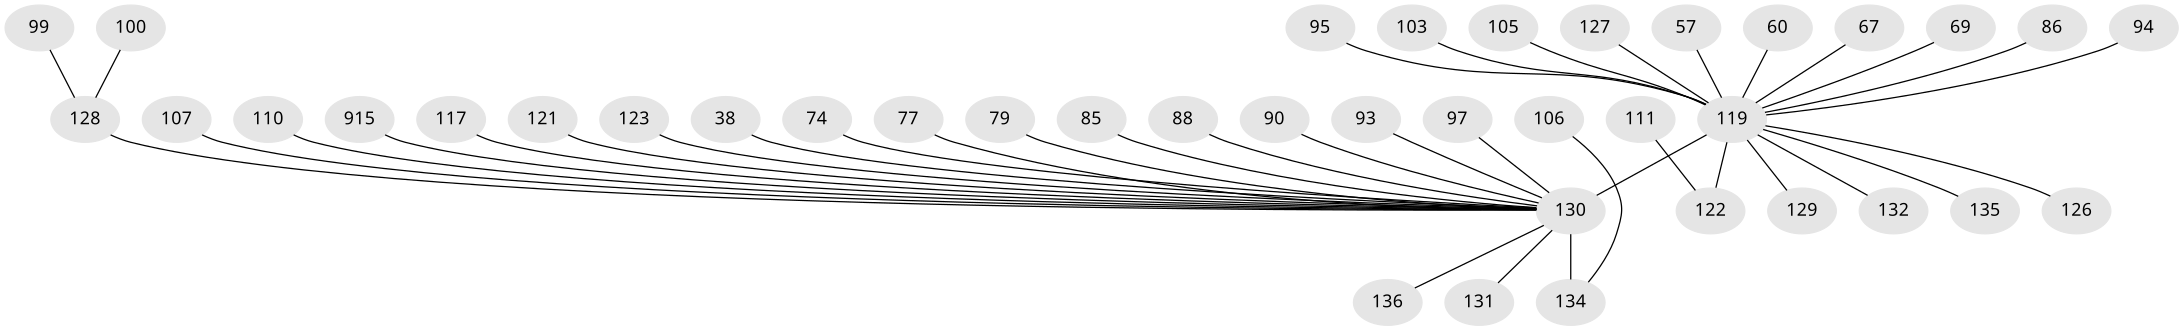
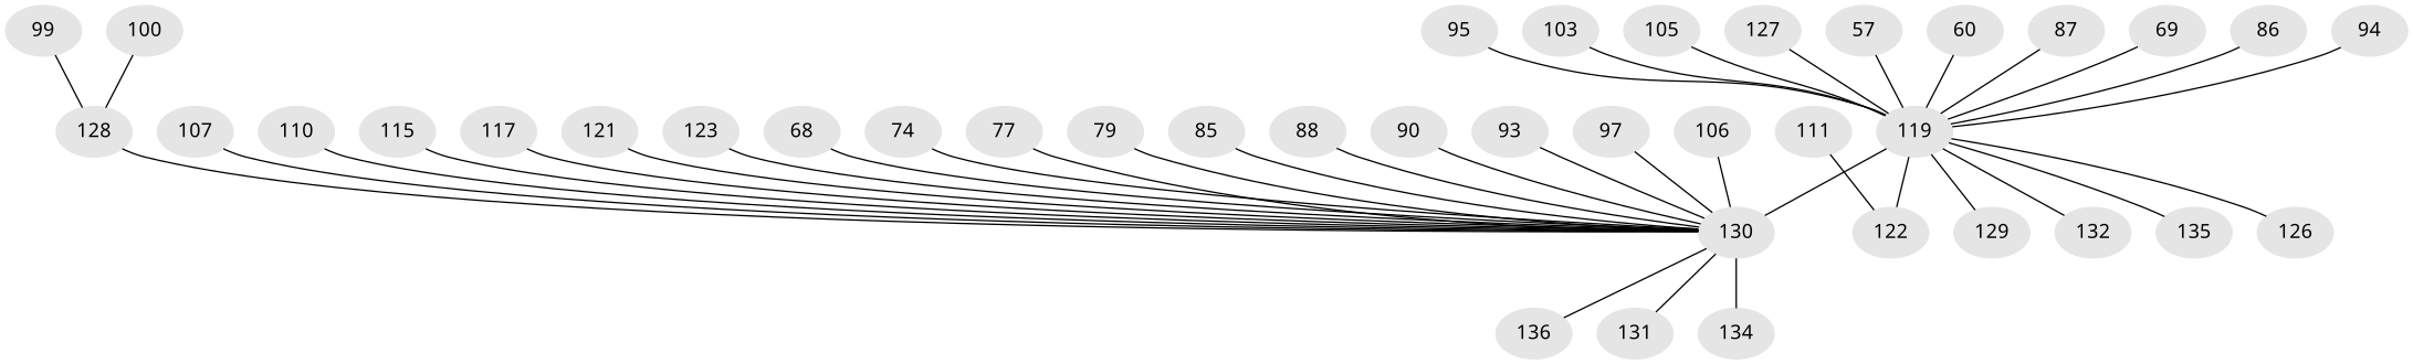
  graph {
    fontname="Noto Sans"
    node [color=gray90 fontname="Noto Sans" style=filled]
    edge [fontname="Noto Sans"]
    119 [super="+113+7+4+89+9+11+12+13+21+40+47"]
    130 [super="+96+26+125+114+56+66"]
    122
    126
    129
    132
    135
    57
    60
-   67 [super="+24"]
+   67 [super="+24" label=87]
    131
    134 [super="+101+133"]
    136 [super="+116"]
-   68 [label=38]
+   68
    69
    74
    77
    79
    85
    86
    88
    n22 [label=90]
    93
    94
    95
    97
    128 [super="+112+70+76+98"]
    99
    100
    103
    105
    106 [super="+33"]
    107
    110
    111
-   115 [super="+58" label=915]
+   115 [super="+58"]
    117
    121 [super="+71"]
    123
    127
    119 -- 130 [weight=28]
    119 -- 122
    119 -- 126
    119 -- 129
    119 -- 132
    119 -- 135
    130 -- 131
    130 -- 134 [weight=9]
    130 -- 136
    57 -- 119
    60 -- 119
    67 -- 119
    68 -- 130
    69 -- 119
    74 -- 130
    77 -- 130
    79 -- 130
    85 -- 130
    86 -- 119
    88 -- 130
    n22 -- 130
    93 -- 130
    94 -- 119
    95 -- 119
    97 -- 130
    128 -- 130 [weight=7]
    99 -- 128
    100 -- 128
    103 -- 119
    105 -- 119
-   106 -- 134
+   106 -- 130
    107 -- 130
    110 -- 130
    111 -- 122
    115 -- 130
    117 -- 130
    121 -- 130
    123 -- 130
    127 -- 119
  }
